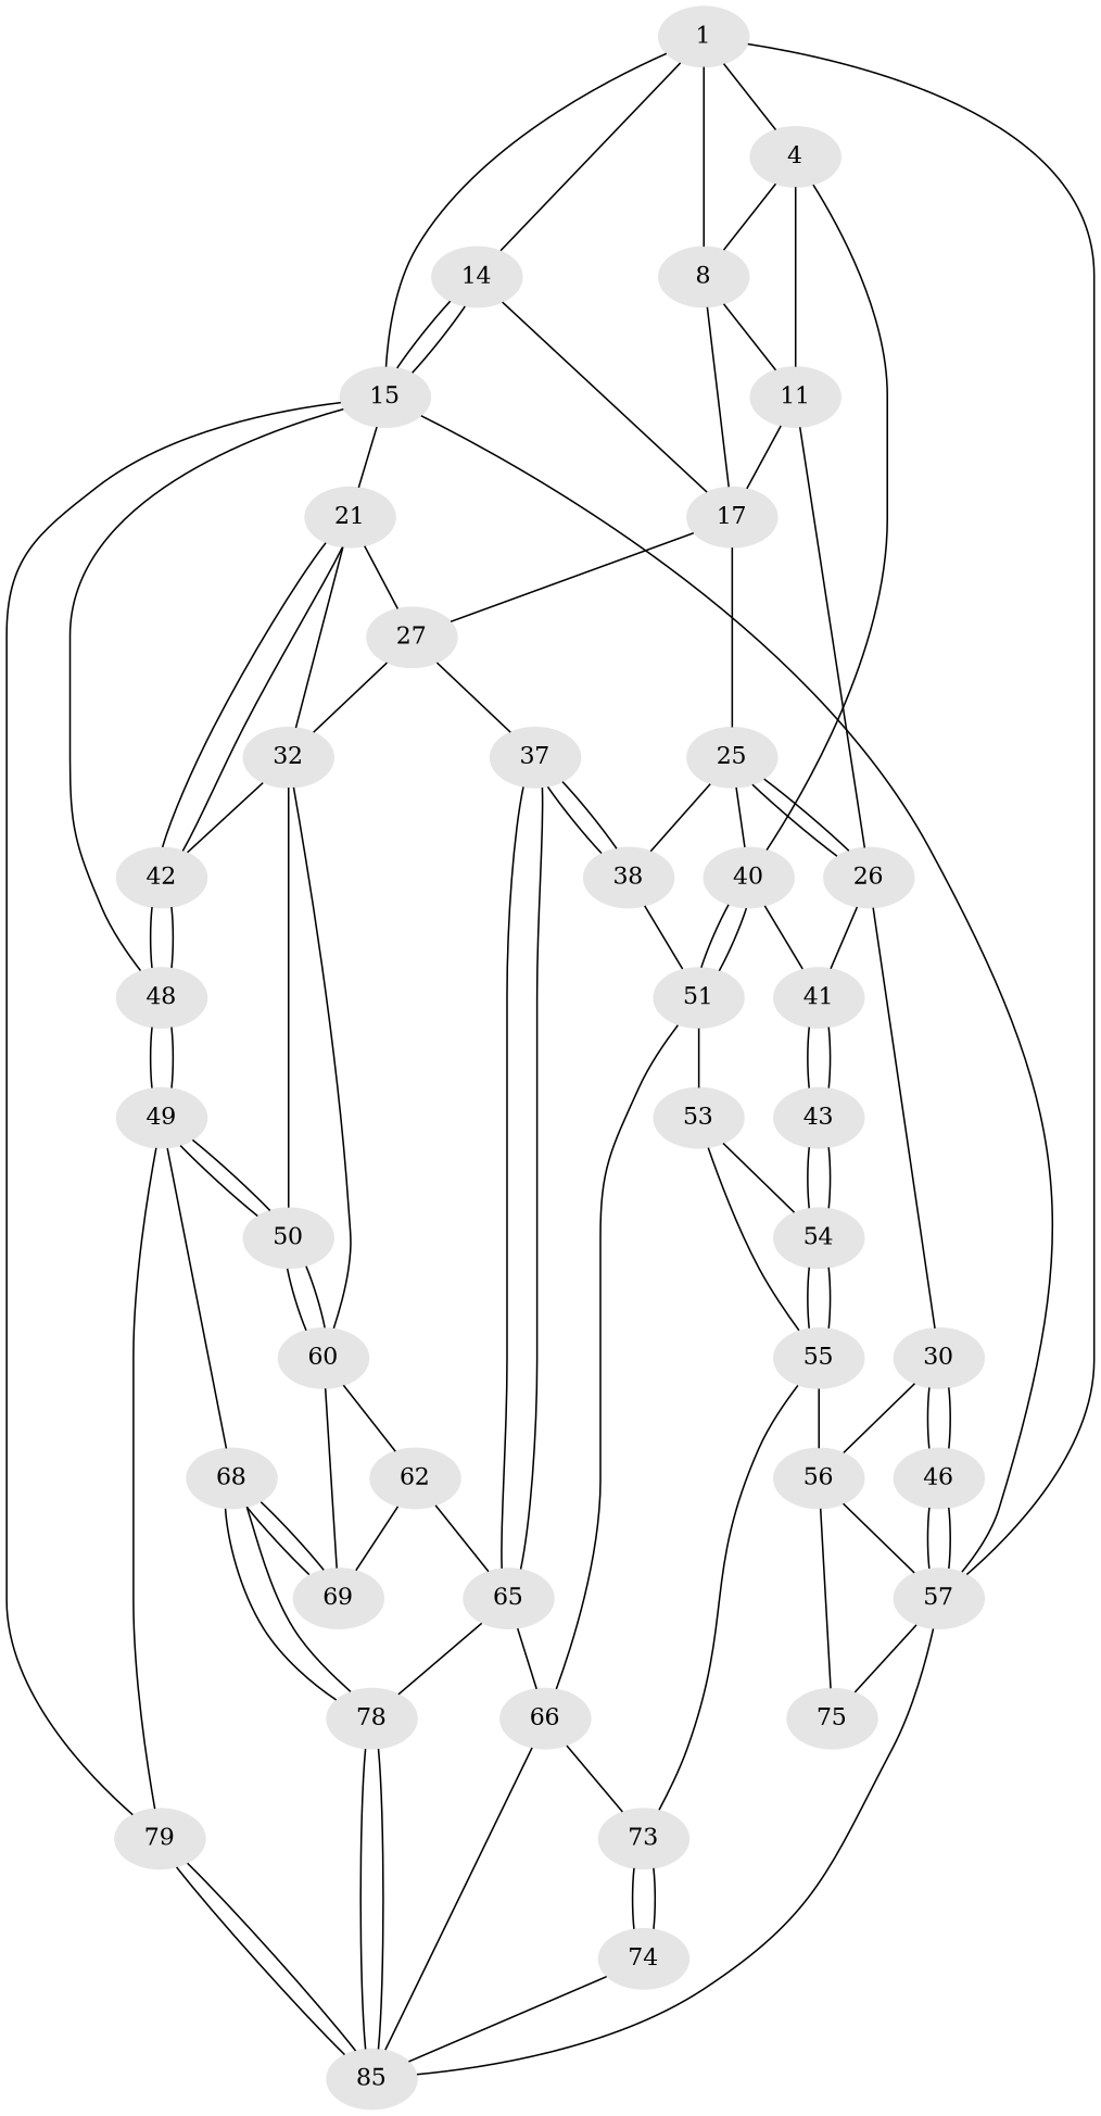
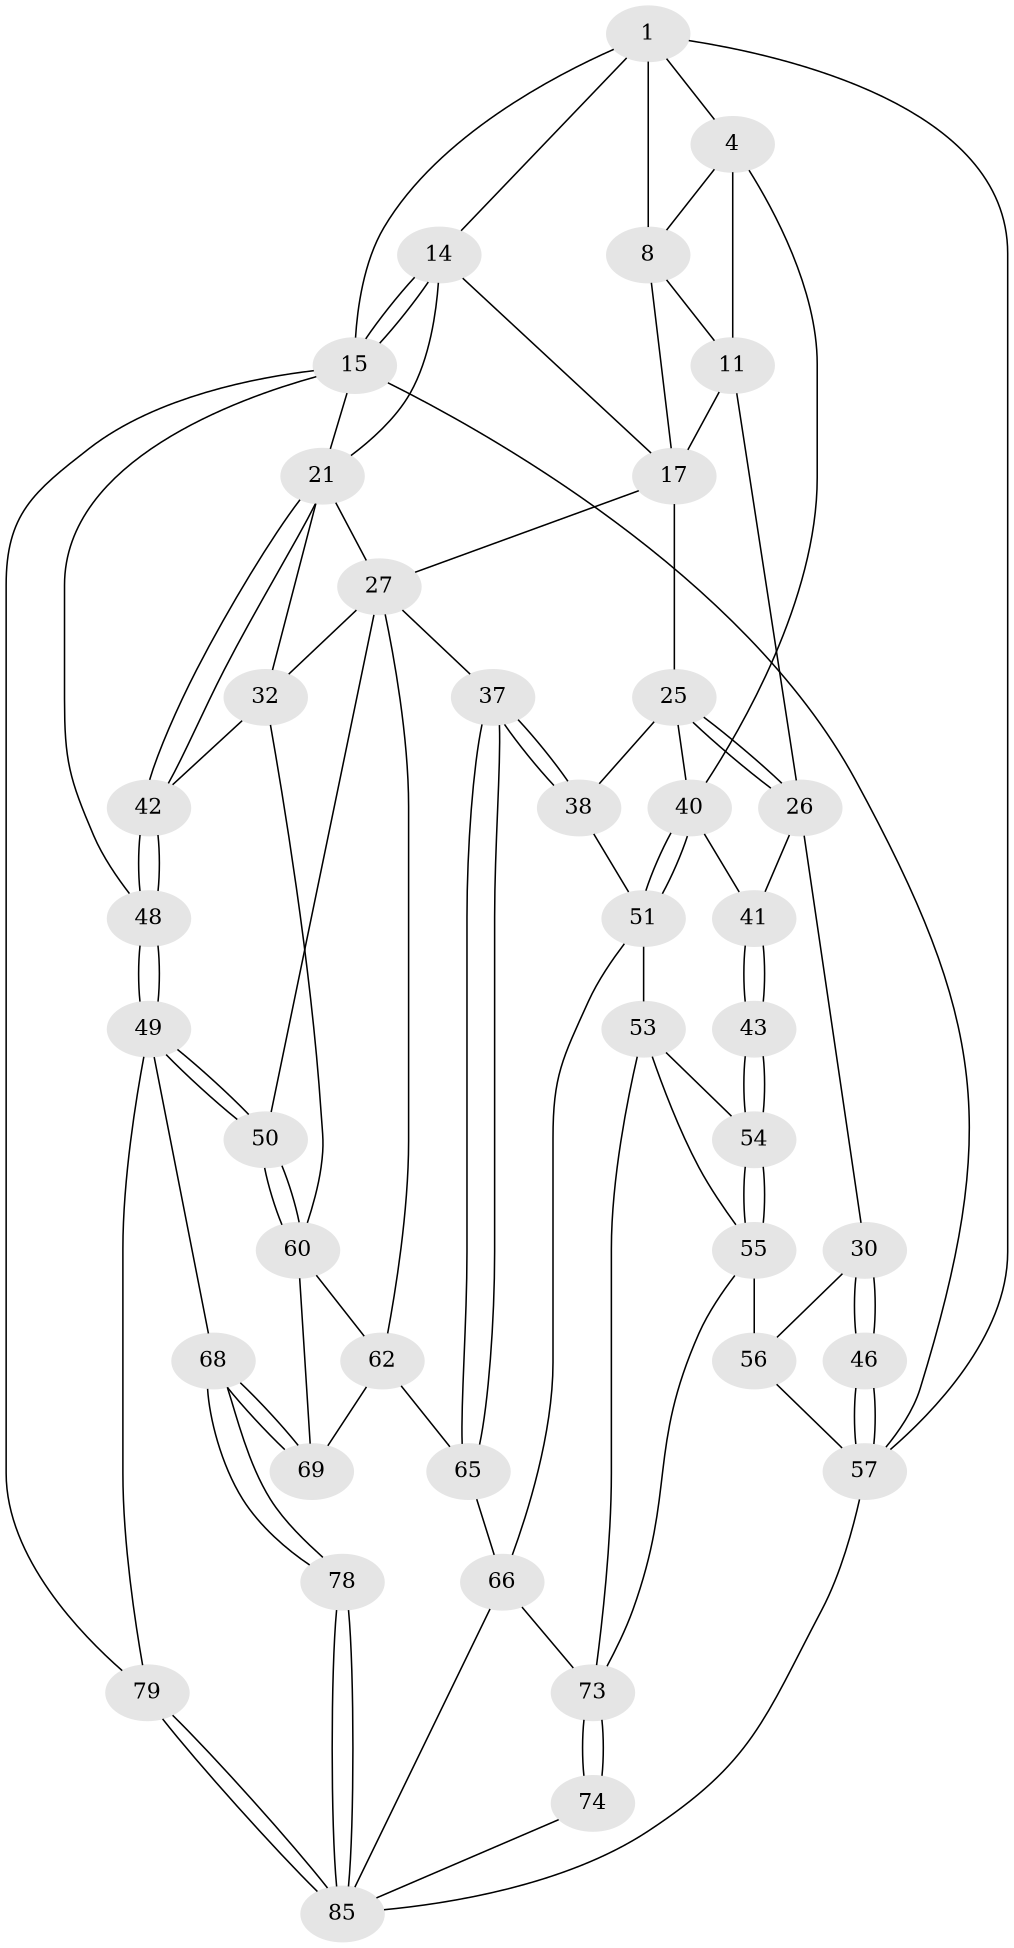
  graph {
    node [color=gray90 style=filled]
    1 [super="+7+2"]
    4 [super="+5+13"]
    8 [super="+9+19"]
    14 [super="+16"]
    15 [super="+47"]
    57 [super="+58"]
    11 [super="+12"]
    40
    17 [super="+24+18"]
    21 [super="+22"]
    48
    79
    30 [super="+31"]
    46
    56 [super="+72"]
-   75
    n17 [label=85 super="+81"]
    26 [super="+28"]
    41
    25 [super="+39"]
    27 [super="+35"]
    32 [super="+33"]
    42
    49 [super="+67"]
    38
    37
    62 [super="+70"]
    50
    60 [super="+61"]
    51 [super="+52"]
    43
    65 [super="+71"]
    69
    54
    66 [super="+77"]
    78
    53 [super="+63"]
    55 [super="+64"]
    68
    73 [super="+76"]
    74
    1 -- 4
    1 -- 8
    1 -- 14
    1 -- 15
    1 -- 57
    4 -- 8
    4 -- 11 [weight=2]
    4 -- 40
    8 -- 11
    8 -- 17
    14 -- 15
    14 -- 15
    14 -- 17
+   14 -- 21
    15 -- 57
    15 -- 21
    15 -- 48
    15 -- 79
-   57 -- 75
    57 -- n17
    11 -- 17
    11 -- 26
    40 -- 41
    40 -- 51
    40 -- 51
    17 -- 25
    17 -- 27
    21 -- 27
    21 -- 32
    21 -- 42
    21 -- 42
    48 -- 49
    48 -- 49
    79 -- n17
    79 -- n17
    30 -- 46 [weight=2]
    30 -- 46
    30 -- 56
    46 -- 57
    46 -- 57
    56 -- 57
-   56 -- 75
    26 -- 30
    26 -- 41
    41 -- 43
    41 -- 43
    25 -- 40
    25 -- 26
    25 -- 26
    25 -- 38
    27 -- 32
    27 -- 37
+   27 -- 62
    32 -- 42
-   32 -- 50
+   27 -- 50
    32 -- 60
    42 -- 48
    42 -- 48
    49 -- 79
    49 -- 50
    49 -- 50
    49 -- 68
    38 -- 51
    37 -- 38
    37 -- 38
    37 -- 65
    37 -- 65
    62 -- 65
    62 -- 69
    50 -- 60
    50 -- 60
    60 -- 62
    60 -- 69
    51 -- 66
    51 -- 53
    43 -- 54
    43 -- 54
    65 -- 66
-   65 -- 78
    54 -- 55
    54 -- 55
    66 -- n17
    66 -- 73
    78 -- n17
    78 -- n17
    53 -- 54
    53 -- 55
+   53 -- 73
    55 -- 56
    55 -- 73
    68 -- 69
    68 -- 69
    68 -- 78
    68 -- 78
    73 -- 74
    73 -- 74
    74 -- n17
  }
